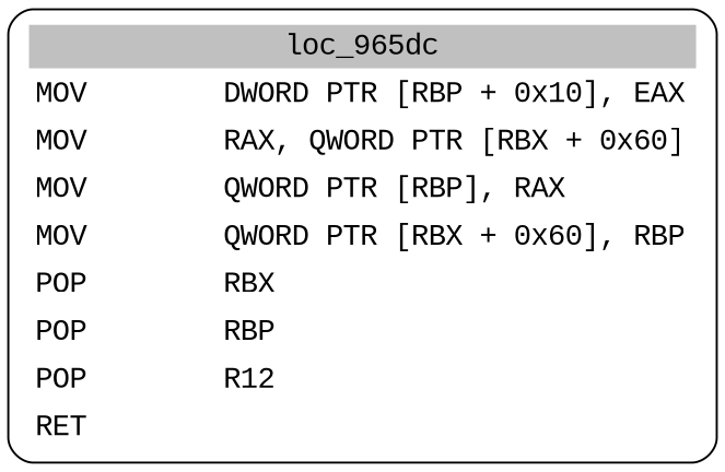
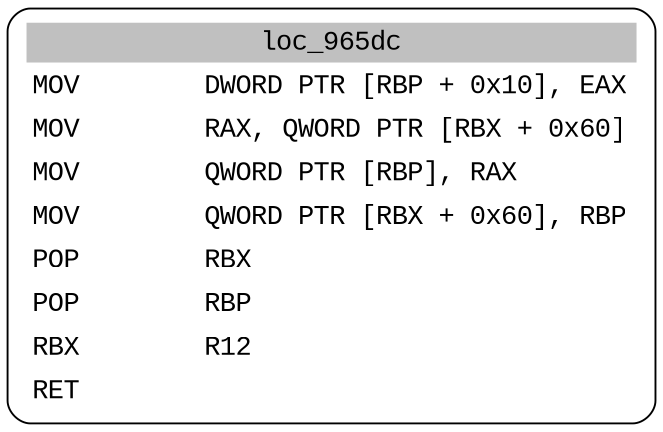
  digraph {
-   n1 [fontname="Courier New" label=<<table border="0" cellborder="0" cellpadding="3"><tr><td align="center" colspan="2" bgcolor="grey">loc_965dc</td></tr><tr><td align="left">MOV        DWORD PTR [RBP + 0x10], EAX</td></tr><tr><td align="left">MOV        RAX, QWORD PTR [RBX + 0x60]</td></tr><tr><td align="left">MOV        QWORD PTR [RBP], RAX</td></tr><tr><td align="left">MOV        QWORD PTR [RBX + 0x60], RBP</td></tr><tr><td align="left">POP        RBX</td></tr><tr><td align="left">POP        RBP</td></tr><tr><td align="left">POP        R12</td></tr><tr><td align="left">RET        </td></tr></table>> shape=Mrecord]
+   n1 [fontname="Courier New" label=<<table border="0" cellborder="0" cellpadding="3"><tr><td align="center" colspan="2" bgcolor="grey">loc_965dc</td></tr><tr><td align="left">MOV        DWORD PTR [RBP + 0x10], EAX</td></tr><tr><td align="left">MOV        RAX, QWORD PTR [RBX + 0x60]</td></tr><tr><td align="left">MOV        QWORD PTR [RBP], RAX</td></tr><tr><td align="left">MOV        QWORD PTR [RBX + 0x60], RBP</td></tr><tr><td align="left">POP        RBX</td></tr><tr><td align="left">POP        RBP</td></tr><tr><td align="left">RBX        R12</td></tr><tr><td align="left">RET        </td></tr></table>> shape=Mrecord]
  }
